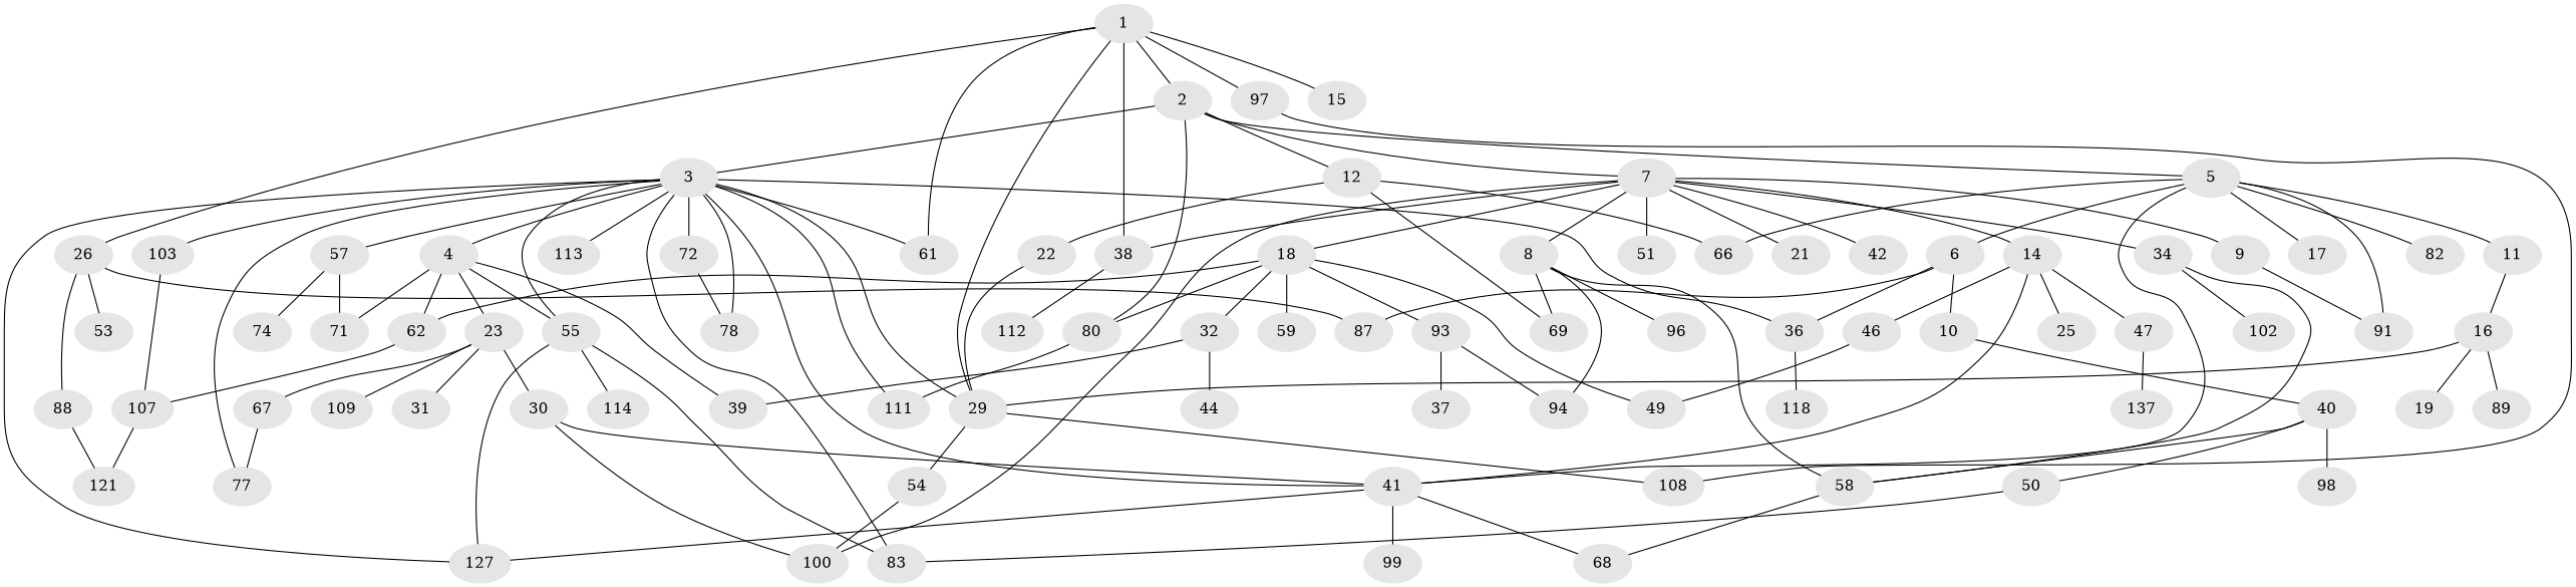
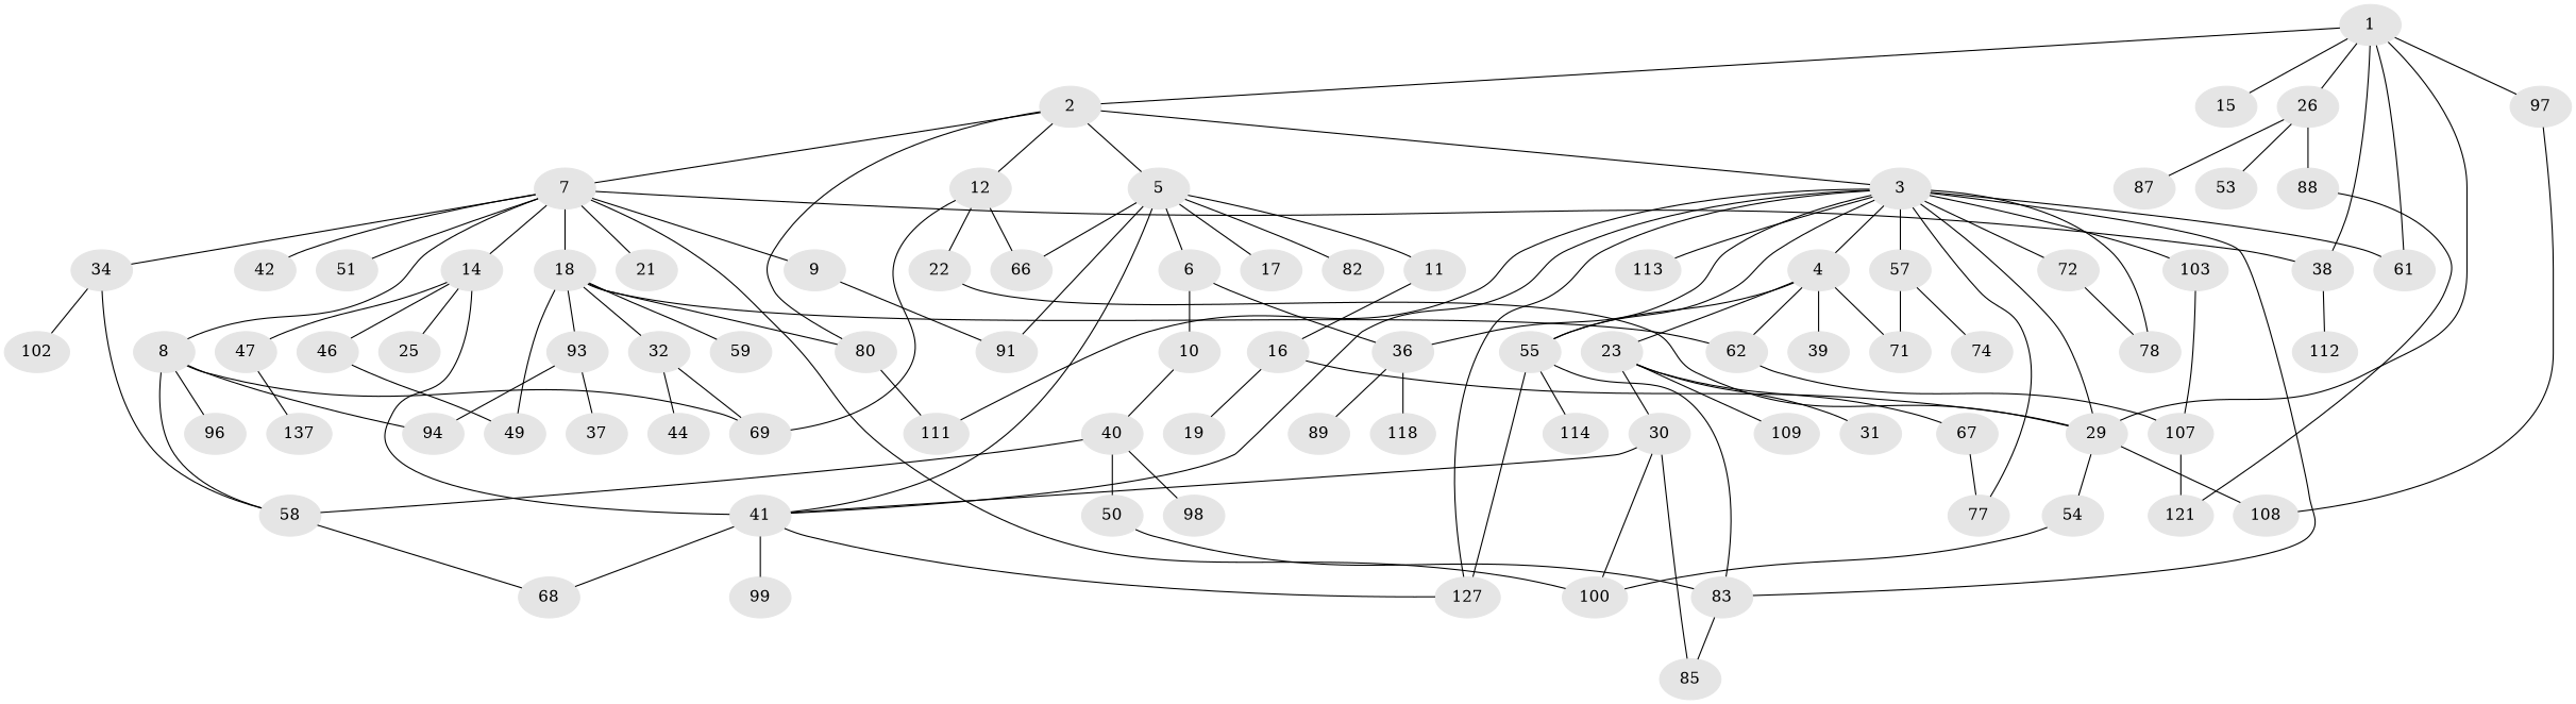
  graph {
    node [color=gray90 style=filled]
    1
    2
    15
    26
    29 [super="+43"]
    38 [super="+76+119+92+110"]
    61
    97
    3 [super="+13+28"]
    5
    7
    12
    80 [super="+133+125"]
    87
    53
    88
    54
    108
    112
    4 [super="+52"]
    36 [super="+63"]
    41 [super="+73"]
    55 [super="+81+64"]
    57
    72 [super="+90"]
    77
    78 [super="+141"]
    103
    111
    113
    127 [super="+140"]
    83 [super="+128"]
    6
    11 [super="+143"]
    17
    66 [super="+129"]
    82
    91 [super="+101"]
    100 [super="+105"]
    8
    9
    14 [super="+35+20"]
    18 [super="+27"]
    21
    34 [super="+117"]
    42
    51 [super="+130"]
    69
    22
    23 [super="+24"]
    39 [super="+45"]
    62 [super="+116"]
    71
    118
    68
    99
    114
    74
    107
    30 [super="+115+86"]
    31
    67 [super="+124"]
    109
    10
    16
    40
    58 [super="+104"]
    94 [super="+122"]
    96
    25
    46
    47
    32
    n74 [label=93]
    49
    59
    102
    50
    98
    19 [super="+48+144"]
    89 [super="+139"]
    137
    44
    37
+   85
    121
    1 -- 2
    1 -- 15
    1 -- 26
    1 -- 29
    1 -- 38
    1 -- 61
    1 -- 97
    2 -- 3
    2 -- 5
    2 -- 7
    2 -- 12
    2 -- 80
    26 -- 87
    26 -- 53
    26 -- 88
    29 -- 54
    29 -- 108
    38 -- 112
    97 -- 108
    3 -- 29
    3 -- 61
    3 -- 4
    3 -- 36
    3 -- 41
    3 -- 55
    3 -- 57
    3 -- 72 [weight=2]
    3 -- 77
    3 -- 78
    3 -- 103
    3 -- 111
    3 -- 113
    3 -- 127
    3 -- 83
    5 -- 41
    5 -- 6
    5 -- 11
    5 -- 17
    5 -- 66
    5 -- 82
    5 -- 91
    7 -- 38
    7 -- 100
    7 -- 8
    7 -- 9
    7 -- 14
    7 -- 18
    7 -- 21
    7 -- 34
    7 -- 42
    7 -- 51
    12 -- 66
    12 -- 69
    12 -- 22
    80 -- 111
    88 -- 121
    54 -- 100
    4 -- 55
    4 -- 23
    4 -- 39
    4 -- 62
    4 -- 71
    36 -- 118
    41 -- 127
    41 -- 68
    41 -- 99
    55 -- 127
    55 -- 83
    55 -- 114
    57 -- 71
    57 -- 74
    72 -- 78
    103 -- 107
-   6 -- 87
+   83 -- 85
    6 -- 36
    6 -- 10
    11 -- 16
    8 -- 69
    8 -- 58
    8 -- 94
    8 -- 96
    9 -- 91
    14 -- 41
    14 -- 25
    14 -- 46
    14 -- 47
    18 -- 80
    18 -- 62
    18 -- 32
    18 -- n74
    18 -- 49
    18 -- 59
    34 -- 58
    34 -- 102
    22 -- 29
    23 -- 30
    23 -- 31
    23 -- 67
    23 -- 109
    62 -- 107
    107 -- 121
    30 -- 41
    30 -- 100
+   30 -- 85
    67 -- 77
    10 -- 40
    16 -- 29
    16 -- 19
-   16 -- 89
+   36 -- 89
    40 -- 58
    40 -- 50
    40 -- 98
    58 -- 68
    46 -- 49
    47 -- 137
-   32 -- 39
+   32 -- 69
    32 -- 44
    n74 -- 94
    n74 -- 37
    50 -- 83
  }
